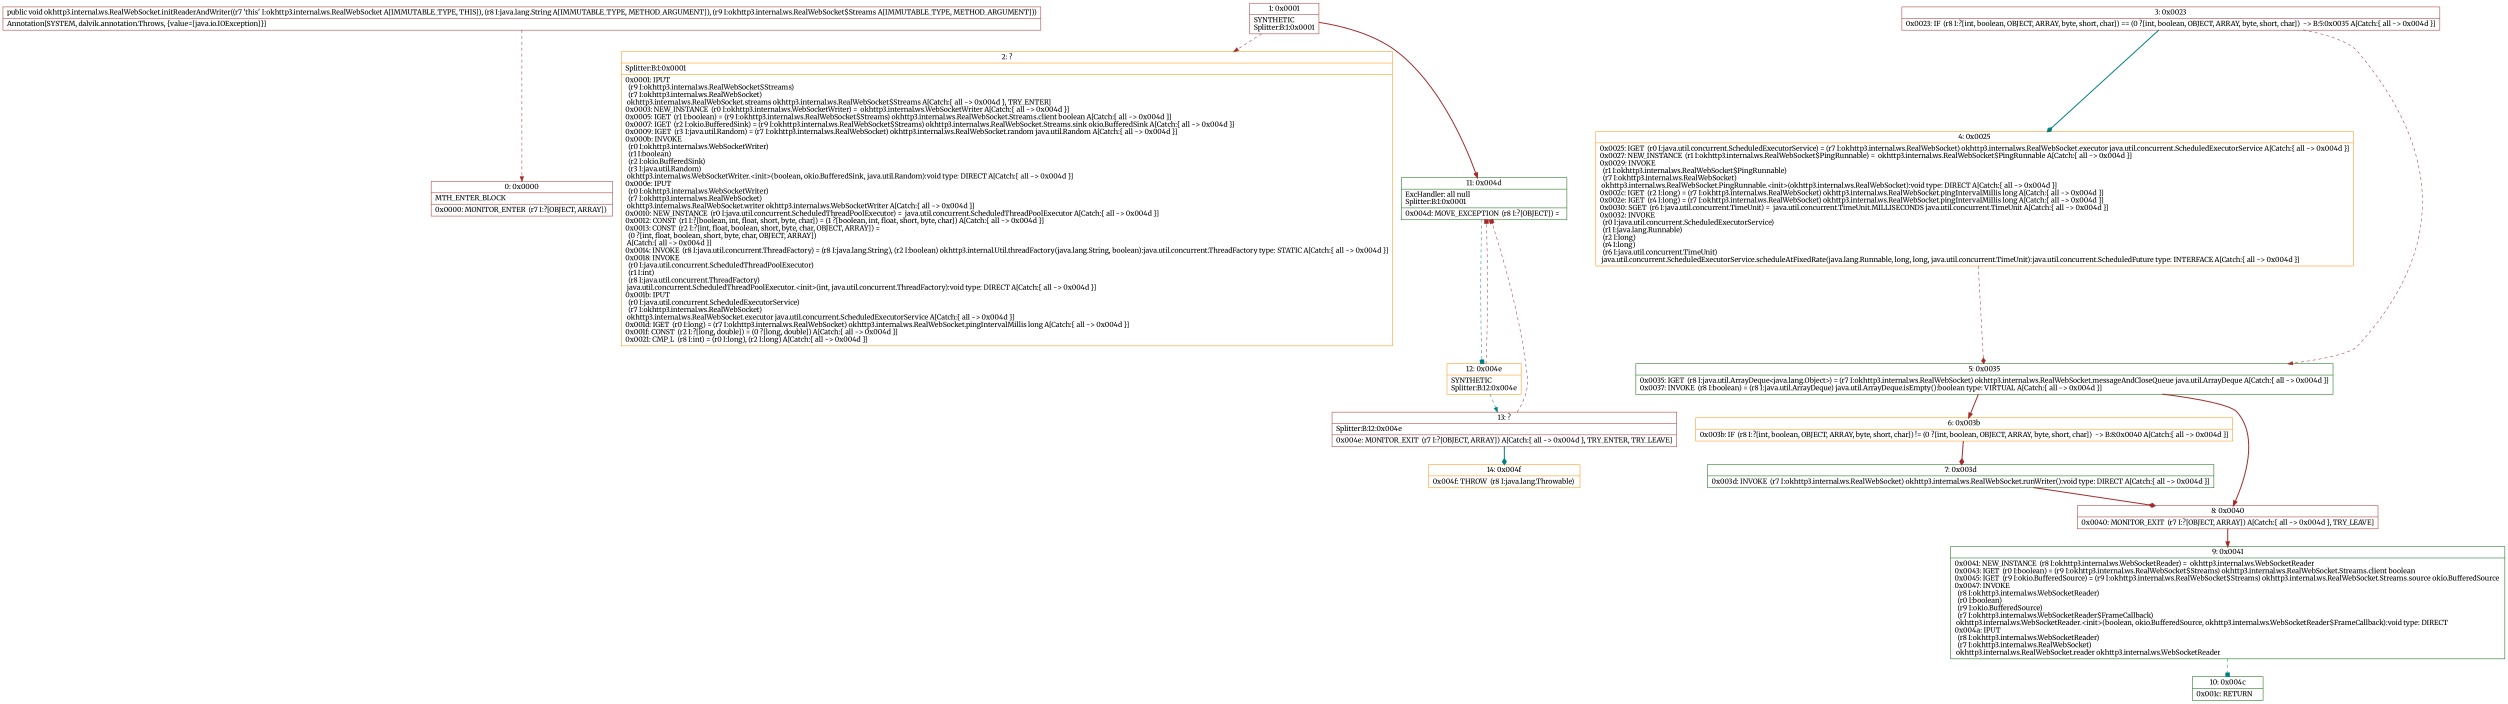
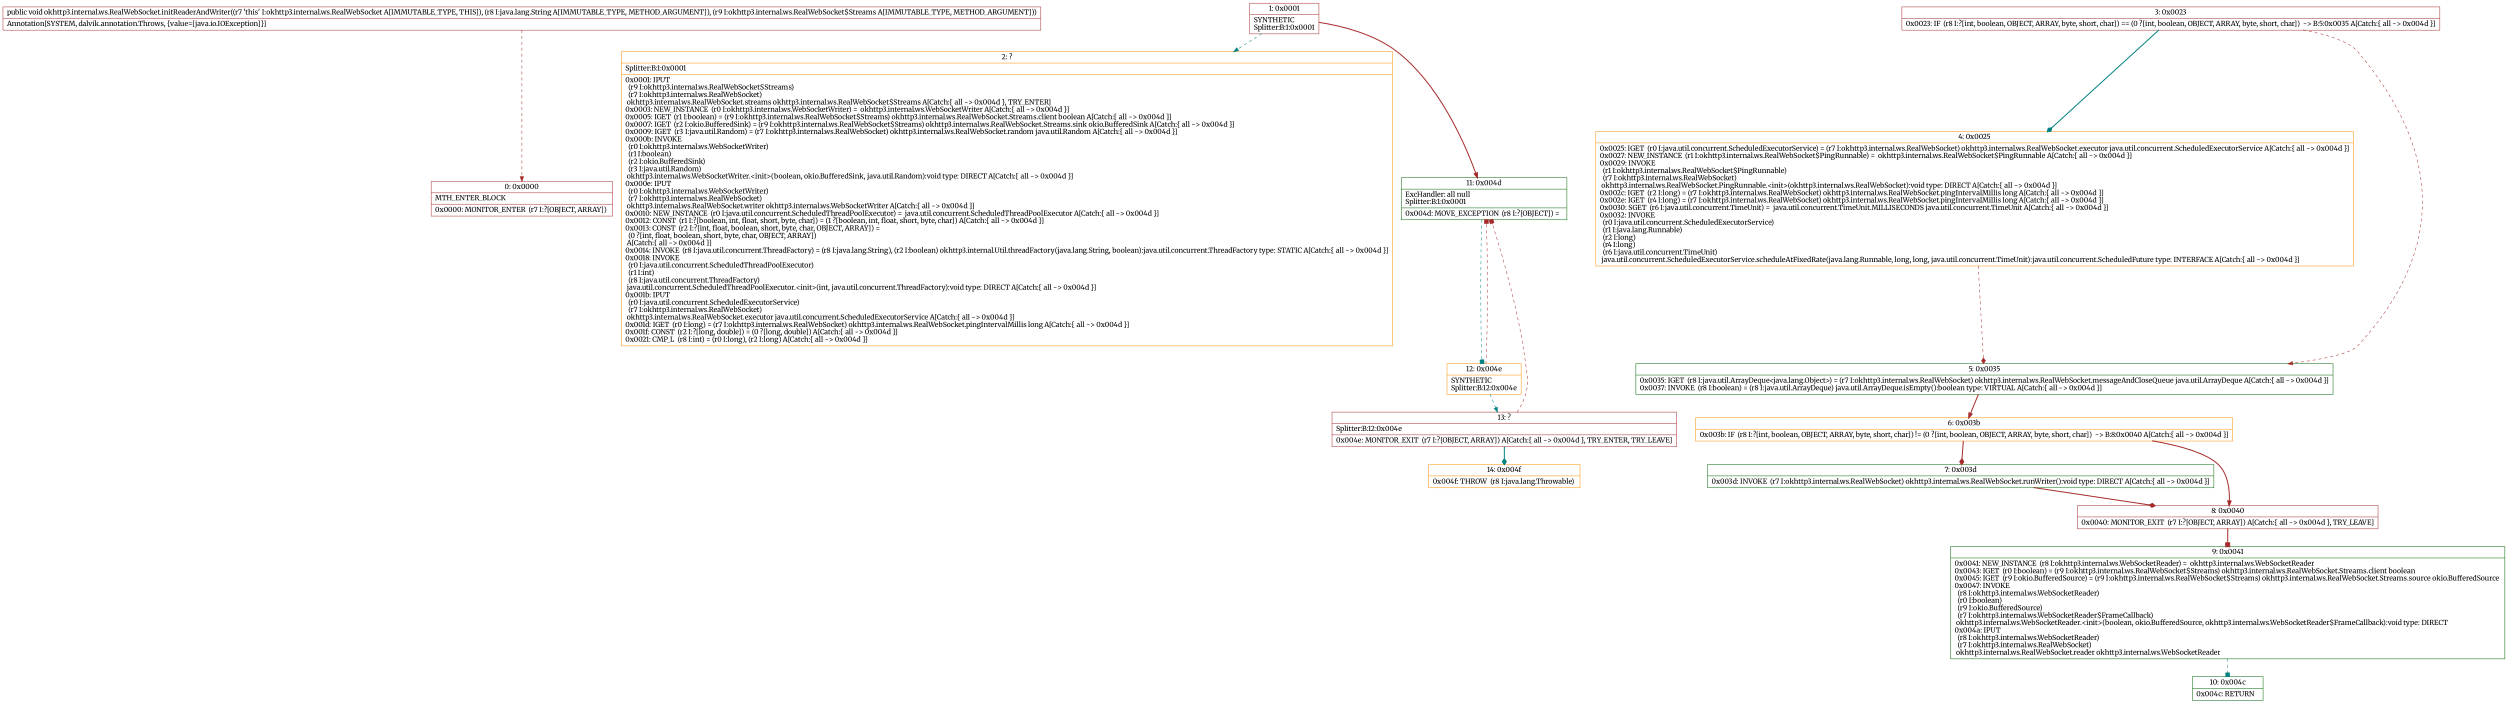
  digraph {
    fontname=Merriweather
    node [color=brown fontname=Merriweather shape=record]
    edge [arrowhead=normal color=brown fontname=Merriweather style=dashed]
    n1 [label="{0\:\ 0x0000|MTH_ENTER_BLOCK\l|0x0000: MONITOR_ENTER  (r7 I:?[OBJECT, ARRAY]) \l}"]
    n2 [label="{1\:\ 0x0001|SYNTHETIC\lSplitter:B:1:0x0001\l}"]
    n3 [color=darkorange label="{2\:\ ?|Splitter:B:1:0x0001\l|0x0001: IPUT  \l  (r9 I:okhttp3.internal.ws.RealWebSocket$Streams)\l  (r7 I:okhttp3.internal.ws.RealWebSocket)\l okhttp3.internal.ws.RealWebSocket.streams okhttp3.internal.ws.RealWebSocket$Streams A[Catch:\{ all \-\> 0x004d \}, TRY_ENTER]\l0x0003: NEW_INSTANCE  (r0 I:okhttp3.internal.ws.WebSocketWriter) =  okhttp3.internal.ws.WebSocketWriter A[Catch:\{ all \-\> 0x004d \}]\l0x0005: IGET  (r1 I:boolean) = (r9 I:okhttp3.internal.ws.RealWebSocket$Streams) okhttp3.internal.ws.RealWebSocket.Streams.client boolean A[Catch:\{ all \-\> 0x004d \}]\l0x0007: IGET  (r2 I:okio.BufferedSink) = (r9 I:okhttp3.internal.ws.RealWebSocket$Streams) okhttp3.internal.ws.RealWebSocket.Streams.sink okio.BufferedSink A[Catch:\{ all \-\> 0x004d \}]\l0x0009: IGET  (r3 I:java.util.Random) = (r7 I:okhttp3.internal.ws.RealWebSocket) okhttp3.internal.ws.RealWebSocket.random java.util.Random A[Catch:\{ all \-\> 0x004d \}]\l0x000b: INVOKE  \l  (r0 I:okhttp3.internal.ws.WebSocketWriter)\l  (r1 I:boolean)\l  (r2 I:okio.BufferedSink)\l  (r3 I:java.util.Random)\l okhttp3.internal.ws.WebSocketWriter.\<init\>(boolean, okio.BufferedSink, java.util.Random):void type: DIRECT A[Catch:\{ all \-\> 0x004d \}]\l0x000e: IPUT  \l  (r0 I:okhttp3.internal.ws.WebSocketWriter)\l  (r7 I:okhttp3.internal.ws.RealWebSocket)\l okhttp3.internal.ws.RealWebSocket.writer okhttp3.internal.ws.WebSocketWriter A[Catch:\{ all \-\> 0x004d \}]\l0x0010: NEW_INSTANCE  (r0 I:java.util.concurrent.ScheduledThreadPoolExecutor) =  java.util.concurrent.ScheduledThreadPoolExecutor A[Catch:\{ all \-\> 0x004d \}]\l0x0012: CONST  (r1 I:?[boolean, int, float, short, byte, char]) = (1 ?[boolean, int, float, short, byte, char]) A[Catch:\{ all \-\> 0x004d \}]\l0x0013: CONST  (r2 I:?[int, float, boolean, short, byte, char, OBJECT, ARRAY]) = \l  (0 ?[int, float, boolean, short, byte, char, OBJECT, ARRAY])\l A[Catch:\{ all \-\> 0x004d \}]\l0x0014: INVOKE  (r8 I:java.util.concurrent.ThreadFactory) = (r8 I:java.lang.String), (r2 I:boolean) okhttp3.internal.Util.threadFactory(java.lang.String, boolean):java.util.concurrent.ThreadFactory type: STATIC A[Catch:\{ all \-\> 0x004d \}]\l0x0018: INVOKE  \l  (r0 I:java.util.concurrent.ScheduledThreadPoolExecutor)\l  (r1 I:int)\l  (r8 I:java.util.concurrent.ThreadFactory)\l java.util.concurrent.ScheduledThreadPoolExecutor.\<init\>(int, java.util.concurrent.ThreadFactory):void type: DIRECT A[Catch:\{ all \-\> 0x004d \}]\l0x001b: IPUT  \l  (r0 I:java.util.concurrent.ScheduledExecutorService)\l  (r7 I:okhttp3.internal.ws.RealWebSocket)\l okhttp3.internal.ws.RealWebSocket.executor java.util.concurrent.ScheduledExecutorService A[Catch:\{ all \-\> 0x004d \}]\l0x001d: IGET  (r0 I:long) = (r7 I:okhttp3.internal.ws.RealWebSocket) okhttp3.internal.ws.RealWebSocket.pingIntervalMillis long A[Catch:\{ all \-\> 0x004d \}]\l0x001f: CONST  (r2 I:?[long, double]) = (0 ?[long, double]) A[Catch:\{ all \-\> 0x004d \}]\l0x0021: CMP_L  (r8 I:int) = (r0 I:long), (r2 I:long) A[Catch:\{ all \-\> 0x004d \}]\l}"]
    n4 [color=darkgreen label="{11\:\ 0x004d|ExcHandler: all null\lSplitter:B:1:0x0001\l|0x004d: MOVE_EXCEPTION  (r8 I:?[OBJECT]) =  \l}"]
    n5 [color=darkorange label="{12\:\ 0x004e|SYNTHETIC\lSplitter:B:12:0x004e\l}"]
    n6 [label="{3\:\ 0x0023|0x0023: IF  (r8 I:?[int, boolean, OBJECT, ARRAY, byte, short, char]) == (0 ?[int, boolean, OBJECT, ARRAY, byte, short, char])  \-\> B:5:0x0035 A[Catch:\{ all \-\> 0x004d \}]\l}"]
    n7 [color=darkorange label="{4\:\ 0x0025|0x0025: IGET  (r0 I:java.util.concurrent.ScheduledExecutorService) = (r7 I:okhttp3.internal.ws.RealWebSocket) okhttp3.internal.ws.RealWebSocket.executor java.util.concurrent.ScheduledExecutorService A[Catch:\{ all \-\> 0x004d \}]\l0x0027: NEW_INSTANCE  (r1 I:okhttp3.internal.ws.RealWebSocket$PingRunnable) =  okhttp3.internal.ws.RealWebSocket$PingRunnable A[Catch:\{ all \-\> 0x004d \}]\l0x0029: INVOKE  \l  (r1 I:okhttp3.internal.ws.RealWebSocket$PingRunnable)\l  (r7 I:okhttp3.internal.ws.RealWebSocket)\l okhttp3.internal.ws.RealWebSocket.PingRunnable.\<init\>(okhttp3.internal.ws.RealWebSocket):void type: DIRECT A[Catch:\{ all \-\> 0x004d \}]\l0x002c: IGET  (r2 I:long) = (r7 I:okhttp3.internal.ws.RealWebSocket) okhttp3.internal.ws.RealWebSocket.pingIntervalMillis long A[Catch:\{ all \-\> 0x004d \}]\l0x002e: IGET  (r4 I:long) = (r7 I:okhttp3.internal.ws.RealWebSocket) okhttp3.internal.ws.RealWebSocket.pingIntervalMillis long A[Catch:\{ all \-\> 0x004d \}]\l0x0030: SGET  (r6 I:java.util.concurrent.TimeUnit) =  java.util.concurrent.TimeUnit.MILLISECONDS java.util.concurrent.TimeUnit A[Catch:\{ all \-\> 0x004d \}]\l0x0032: INVOKE  \l  (r0 I:java.util.concurrent.ScheduledExecutorService)\l  (r1 I:java.lang.Runnable)\l  (r2 I:long)\l  (r4 I:long)\l  (r6 I:java.util.concurrent.TimeUnit)\l java.util.concurrent.ScheduledExecutorService.scheduleAtFixedRate(java.lang.Runnable, long, long, java.util.concurrent.TimeUnit):java.util.concurrent.ScheduledFuture type: INTERFACE A[Catch:\{ all \-\> 0x004d \}]\l}"]
    n8 [color=darkgreen label="{5\:\ 0x0035|0x0035: IGET  (r8 I:java.util.ArrayDeque\<java.lang.Object\>) = (r7 I:okhttp3.internal.ws.RealWebSocket) okhttp3.internal.ws.RealWebSocket.messageAndCloseQueue java.util.ArrayDeque A[Catch:\{ all \-\> 0x004d \}]\l0x0037: INVOKE  (r8 I:boolean) = (r8 I:java.util.ArrayDeque) java.util.ArrayDeque.isEmpty():boolean type: VIRTUAL A[Catch:\{ all \-\> 0x004d \}]\l}"]
    n9 [color=darkorange label="{6\:\ 0x003b|0x003b: IF  (r8 I:?[int, boolean, OBJECT, ARRAY, byte, short, char]) != (0 ?[int, boolean, OBJECT, ARRAY, byte, short, char])  \-\> B:8:0x0040 A[Catch:\{ all \-\> 0x004d \}]\l}"]
    n10 [color=darkgreen label="{7\:\ 0x003d|0x003d: INVOKE  (r7 I:okhttp3.internal.ws.RealWebSocket) okhttp3.internal.ws.RealWebSocket.runWriter():void type: DIRECT A[Catch:\{ all \-\> 0x004d \}]\l}"]
    n11 [label="{8\:\ 0x0040|0x0040: MONITOR_EXIT  (r7 I:?[OBJECT, ARRAY]) A[Catch:\{ all \-\> 0x004d \}, TRY_LEAVE]\l}"]
    n12 [color=darkgreen label="{9\:\ 0x0041|0x0041: NEW_INSTANCE  (r8 I:okhttp3.internal.ws.WebSocketReader) =  okhttp3.internal.ws.WebSocketReader \l0x0043: IGET  (r0 I:boolean) = (r9 I:okhttp3.internal.ws.RealWebSocket$Streams) okhttp3.internal.ws.RealWebSocket.Streams.client boolean \l0x0045: IGET  (r9 I:okio.BufferedSource) = (r9 I:okhttp3.internal.ws.RealWebSocket$Streams) okhttp3.internal.ws.RealWebSocket.Streams.source okio.BufferedSource \l0x0047: INVOKE  \l  (r8 I:okhttp3.internal.ws.WebSocketReader)\l  (r0 I:boolean)\l  (r9 I:okio.BufferedSource)\l  (r7 I:okhttp3.internal.ws.WebSocketReader$FrameCallback)\l okhttp3.internal.ws.WebSocketReader.\<init\>(boolean, okio.BufferedSource, okhttp3.internal.ws.WebSocketReader$FrameCallback):void type: DIRECT \l0x004a: IPUT  \l  (r8 I:okhttp3.internal.ws.WebSocketReader)\l  (r7 I:okhttp3.internal.ws.RealWebSocket)\l okhttp3.internal.ws.RealWebSocket.reader okhttp3.internal.ws.WebSocketReader \l}"]
-   n13 [color=darkgreen label="{10\:\ 0x004c|0x001c: RETURN   \l}"]
+   n13 [color=darkgreen label="{10\:\ 0x004c|0x004c: RETURN   \l}"]
    n14 [label="{13\:\ ?|Splitter:B:12:0x004e\l|0x004e: MONITOR_EXIT  (r7 I:?[OBJECT, ARRAY]) A[Catch:\{ all \-\> 0x004d \}, TRY_ENTER, TRY_LEAVE]\l}"]
    n15 [color=darkorange label="{14\:\ 0x004f|0x004f: THROW  (r8 I:java.lang.Throwable) \l}"]
    n16 [label="{public void okhttp3.internal.ws.RealWebSocket.initReaderAndWriter((r7 'this' I:okhttp3.internal.ws.RealWebSocket A[IMMUTABLE_TYPE, THIS]), (r8 I:java.lang.String A[IMMUTABLE_TYPE, METHOD_ARGUMENT]), (r9 I:okhttp3.internal.ws.RealWebSocket$Streams A[IMMUTABLE_TYPE, METHOD_ARGUMENT]))  | Annotation[SYSTEM, dalvik.annotation.Throws, \{value=[java.io.IOException]\}]\l}"]
-   n2 -> n3
+   n2 -> n3 [color=teal]
    n2 -> n4 [style=bold]
    n4 -> n5 [arrowhead=box color=teal]
    n5 -> n4 [arrowhead=box]
    n5 -> n14 [color=teal]
    n6 -> n7 [arrowhead=diamond color=teal style=bold]
    n6 -> n8
    n7 -> n8 [arrowhead=diamond]
    n8 -> n9 [style=bold]
    n9 -> n10 [arrowhead=diamond style=bold]
-   n8 -> n11 [style=bold]
+   n9 -> n11 [style=bold]
    n10 -> n11 [arrowhead=diamond style=bold]
-   n11 -> n12 [style=bold]
+   n11 -> n12 [arrowhead=box style=bold]
    n12 -> n13 [arrowhead=box color=teal]
    n14 -> n4 [arrowhead=box]
    n14 -> n15 [arrowhead=diamond color=teal style=bold]
    n16 -> n1
  }
